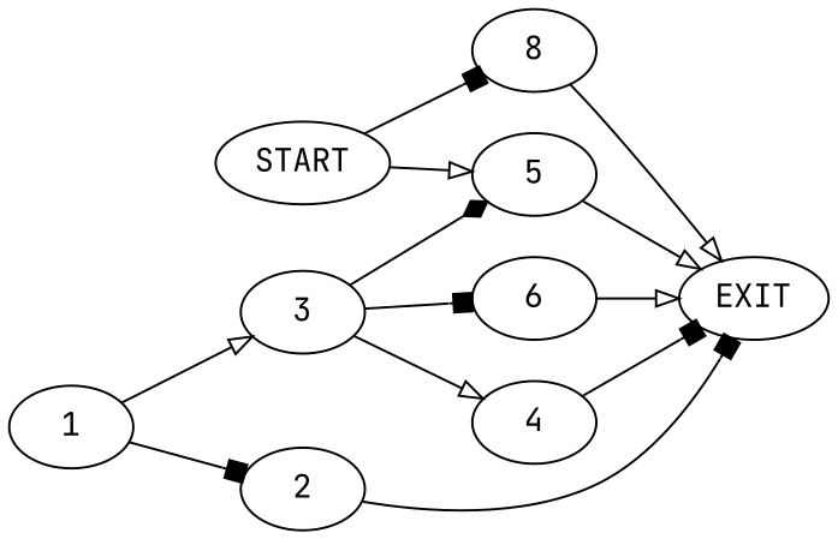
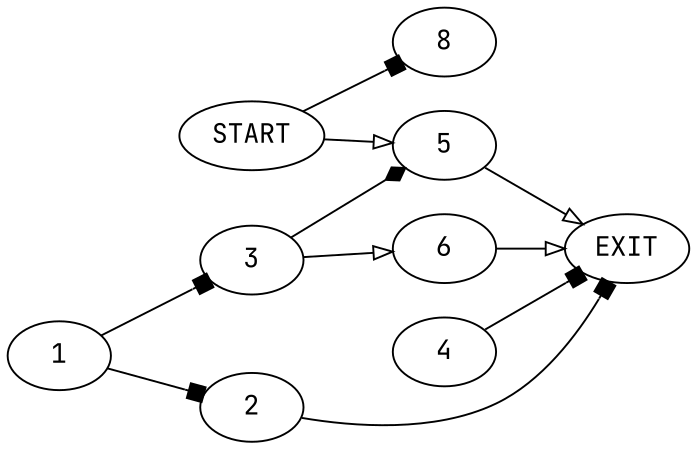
  digraph {
    fontname="JetBrains Mono"
    rankdir=LR
    node [fontname="JetBrains Mono"]
    edge [arrowhead=onormal fontname="JetBrains Mono"]
    n1 [label=START]
    n2 [label=8]
    5
    1
    2
    3
    n7 [label=EXIT]
    4
    6
    n1 -> n2 [arrowhead=box]
    n1 -> 5
-   n2 -> n7
    5 -> n7
    1 -> 2 [arrowhead=box]
-   1 -> 3
+   1 -> 3 [arrowhead=box]
    2 -> n7 [arrowhead=box]
    3 -> 5 [arrowhead=diamond]
-   3 -> 4
-   3 -> 6 [arrowhead=box]
+   3 -> 6
    4 -> n7 [arrowhead=box]
    6 -> n7
  }
